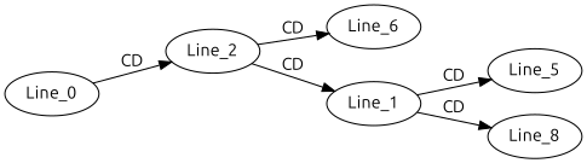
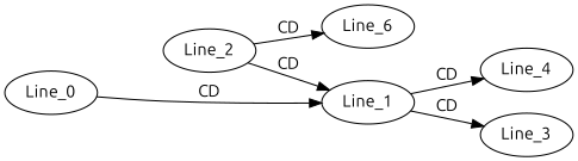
  digraph {
    fontname=Ubuntu
    rankdir=LR
    node [fontname=Ubuntu]
    edge [fontname=Ubuntu]
    Line_0
    Line_2
    n3 [label=Line_1]
    Line_6
-   Line_4 [label=Line_5]
-   Line_8
-   Line_0 -> Line_2 [label=CD]
+   Line_4
+   Line_8 [label=Line_3]
+   Line_0 -> n3 [label=CD]
    Line_2 -> n3 [label=CD]
    Line_2 -> Line_6 [label=CD]
    n3 -> Line_4 [label=CD]
    n3 -> Line_8 [label=CD]
  }
